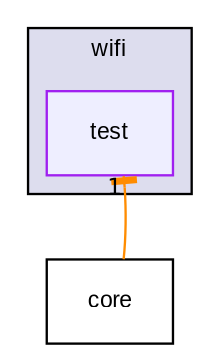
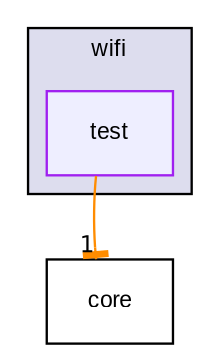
  digraph {
    compound=true
    fontname="Liberation Sans"
    node [fontname="Liberation Sans" fontsize=10 shape=box style=filled]
    n1 [fillcolor="#eeeeff" label=test pencolor=black color=purple]
    n2 [color=black fillcolor=white label=core]
    subgraph cluster_1 {
      bgcolor="#ddddee"
      fontsize=10
      label=wifi
      pencolor=black
      n1
    }
-   n2 -> n1 [headlabel=1 labeldistance=1.5 labelfontname=Helvetica labelfontsize=10 color=darkorange arrowhead=tee fontname="Liberation Sans"]
+   n1 -> n2 [headlabel=1 labeldistance=1.5 labelfontname=Helvetica labelfontsize=10 color=darkorange arrowhead=tee fontname="Liberation Sans"]
  }
